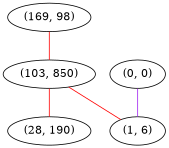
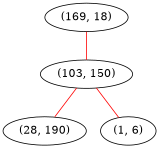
  graph {
    edge [color=red weight=1]
-   "(169, 98)"
-   "(103, 150)" [label="(103, 850)"]
+   "(169, 98)" [label="(169, 18)"]
+   "(103, 150)"
    n3 [label="(28, 190)"]
    n4 [label="(1, 6)"]
-   "(0, 0)"
    "(169, 98)" -- "(103, 150)"
    "(103, 150)" -- n3
    "(103, 150)" -- n4
-   "(0, 0)" -- n4 [color=purple weight=4]
  }
